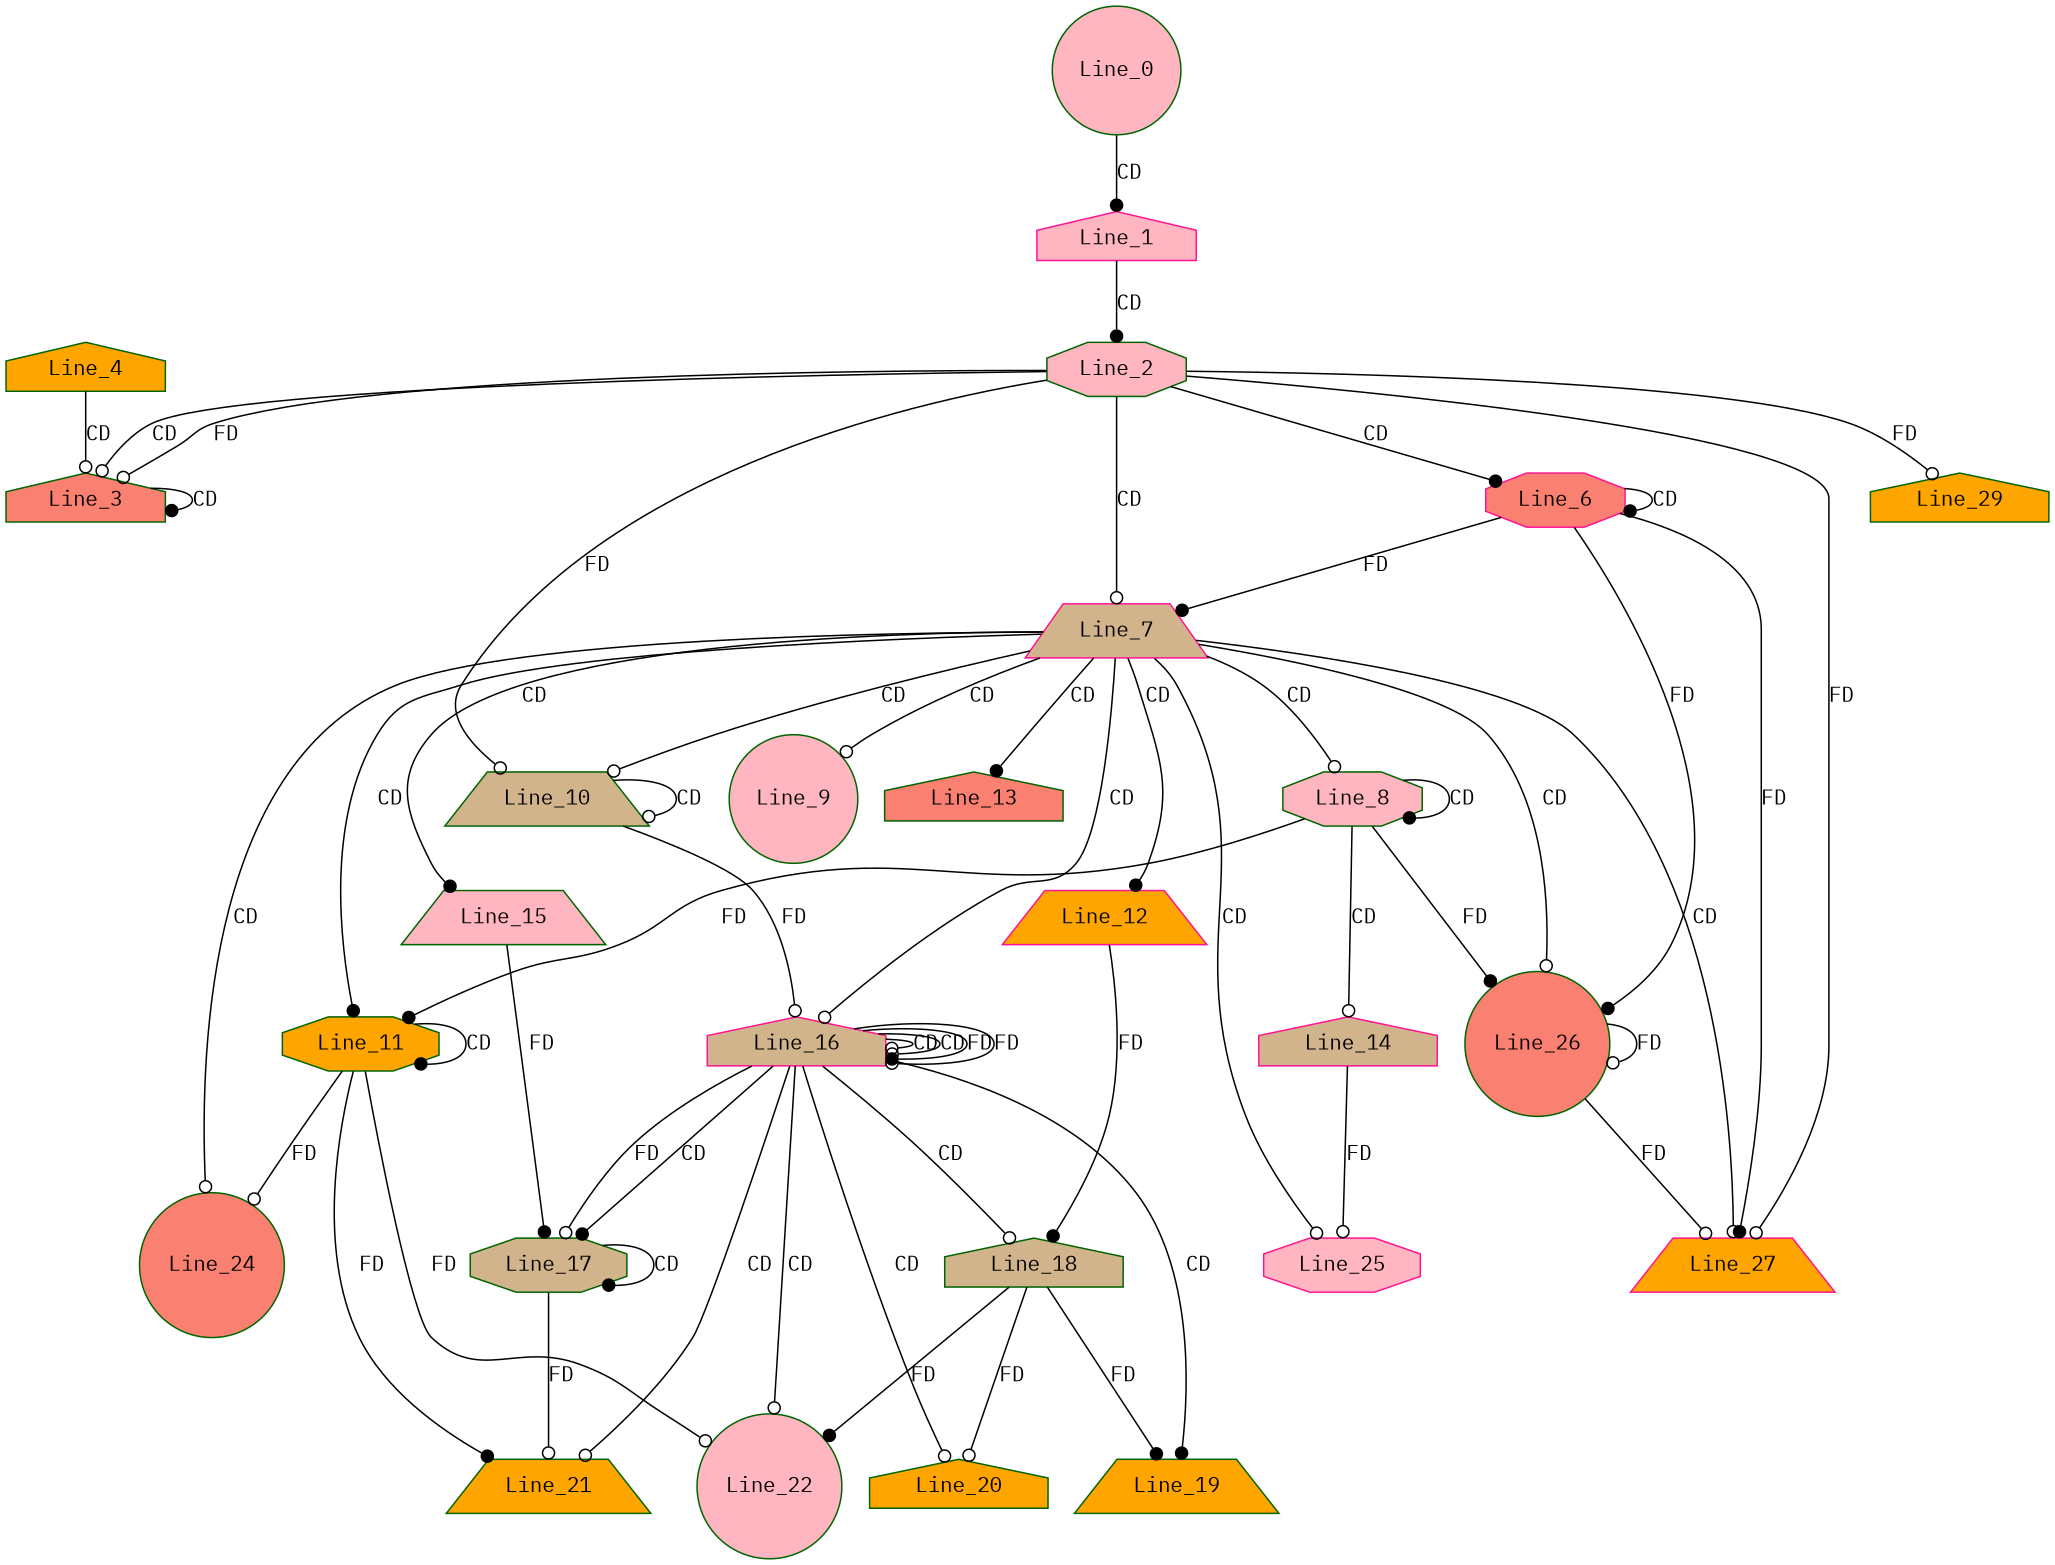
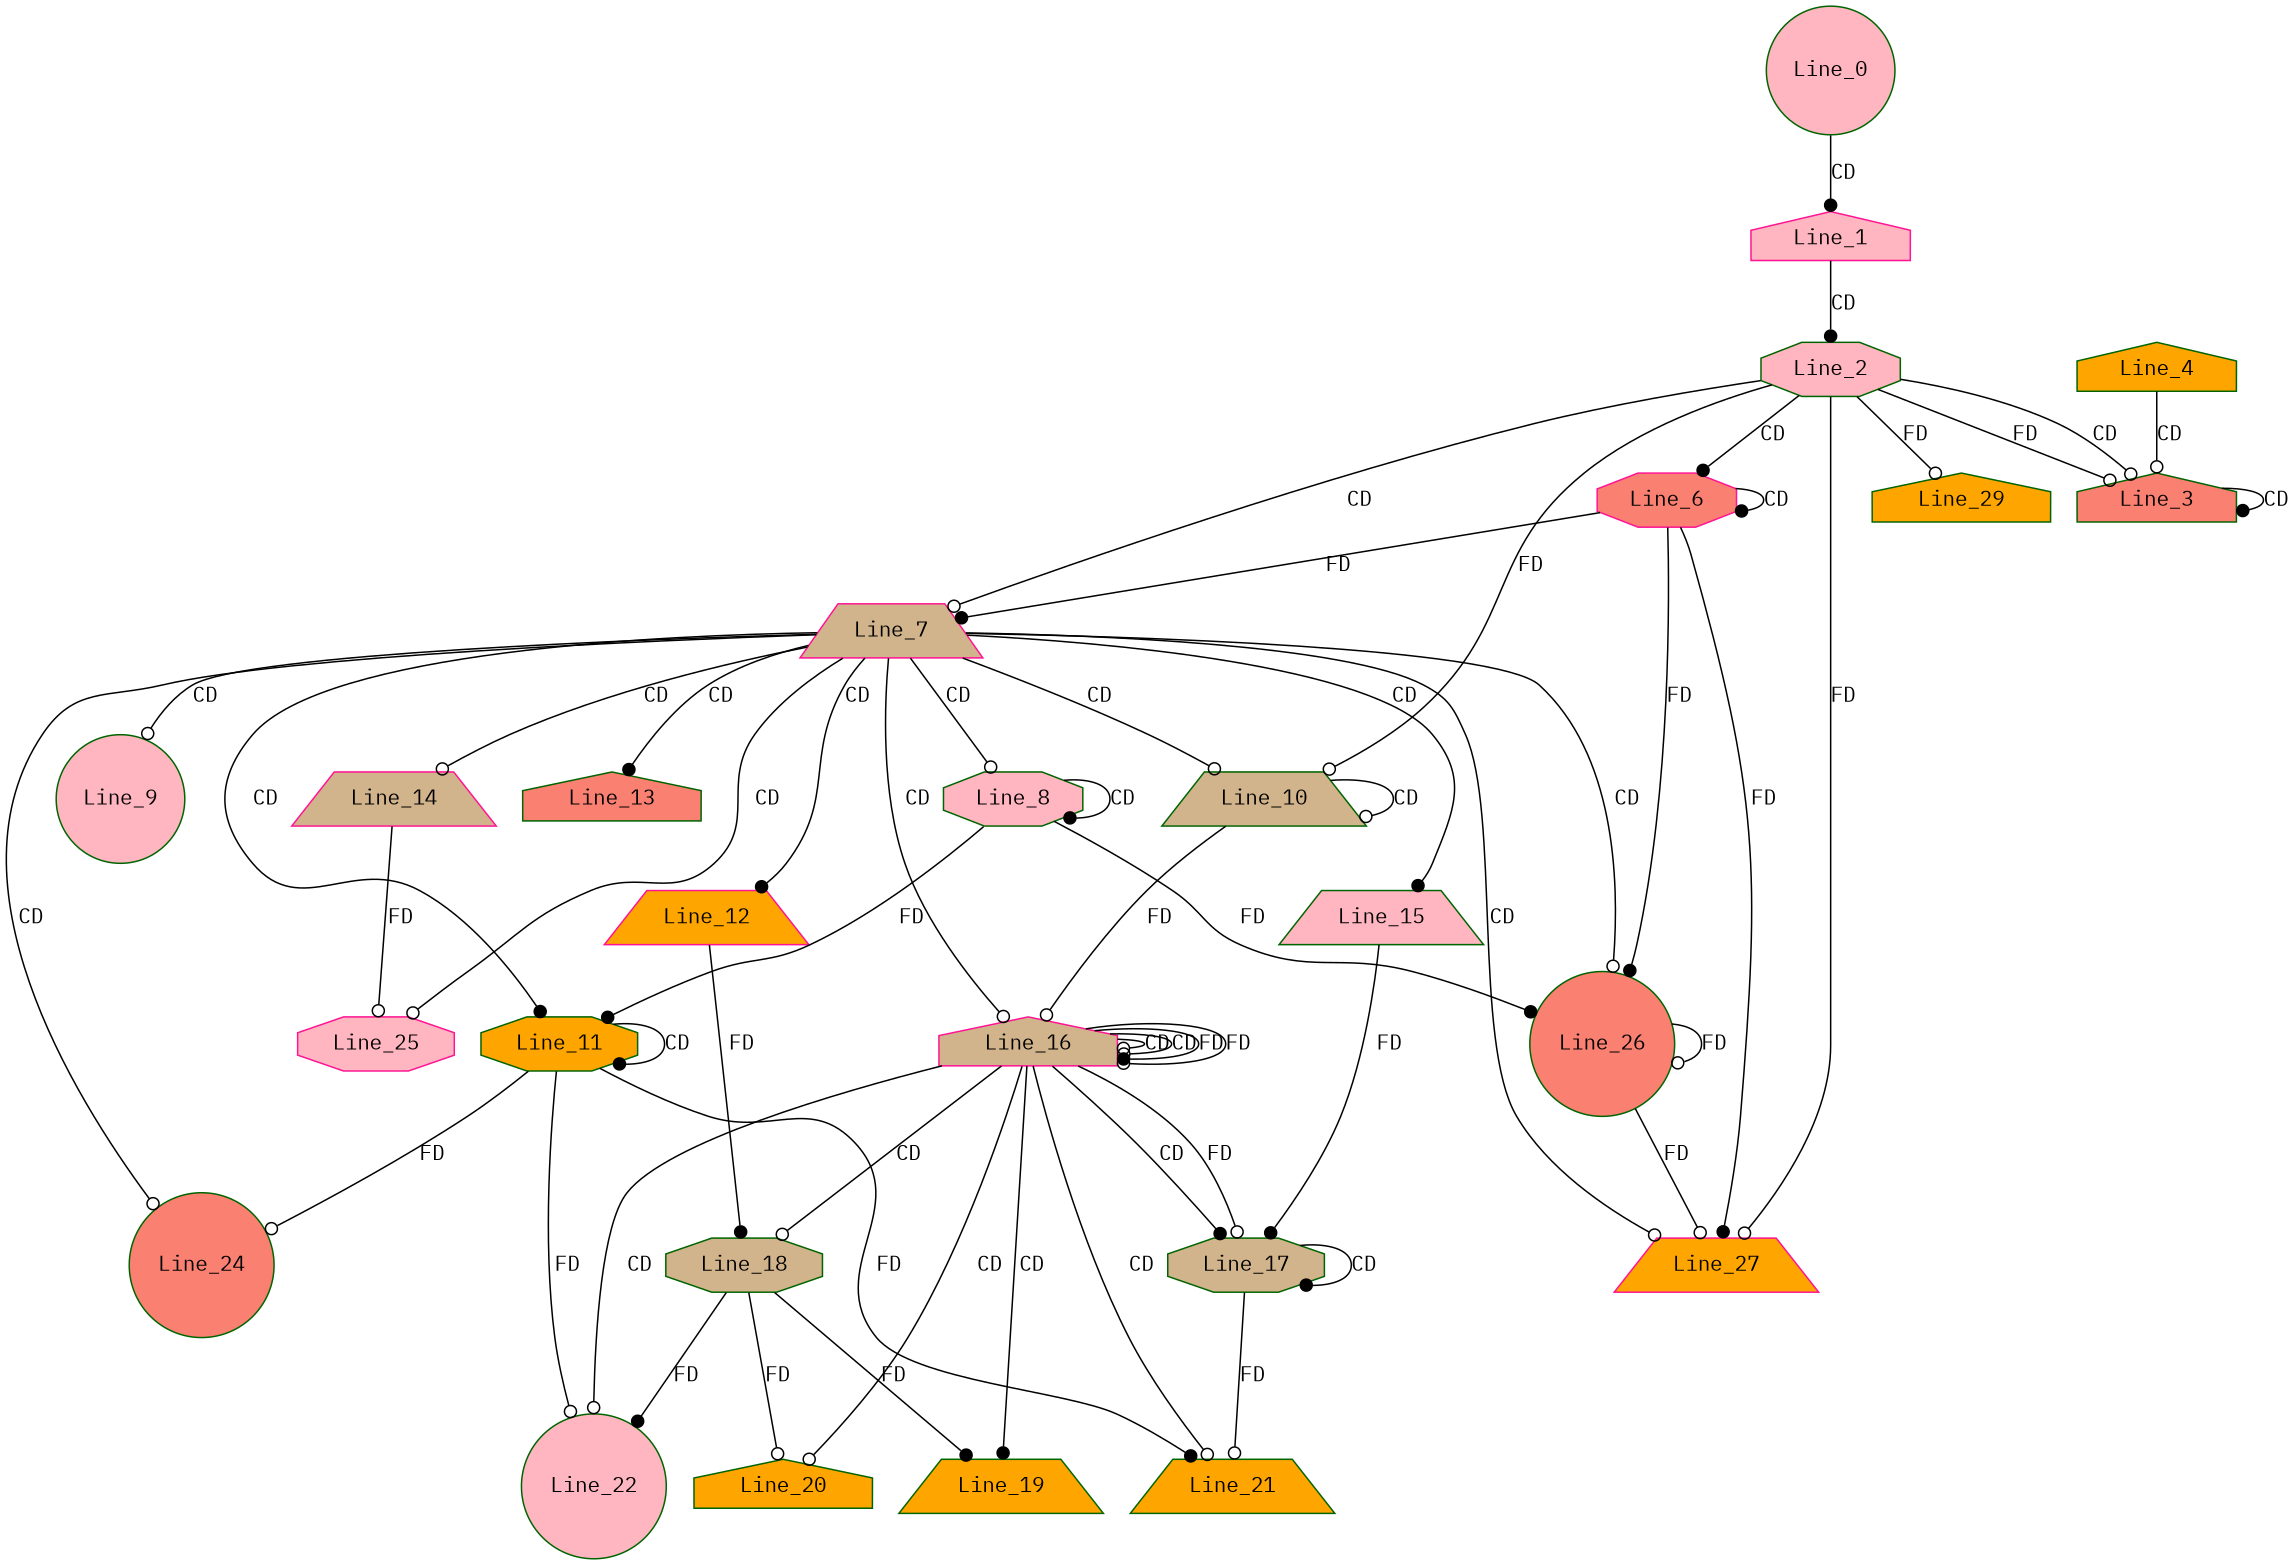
  digraph {
    fontname="IBM Plex Mono"
    node [color=darkgreen fillcolor=lightpink fontname="IBM Plex Mono" shape=trapezium style=filled]
    edge [arrowhead=odot fontname="IBM Plex Mono"]
    Line_0 [shape=circle]
    Line_1 [color=deeppink shape=house]
    Line_2 [shape=octagon]
    Line_3 [fillcolor=salmon shape=house]
    Line_6 [color=deeppink fillcolor=salmon shape=octagon]
    Line_7 [color=deeppink fillcolor=tan]
    Line_10 [fillcolor=tan]
    Line_27 [color=deeppink fillcolor=orange]
    Line_29 [fillcolor=orange shape=house]
    Line_26 [fillcolor=salmon shape=circle]
    Line_8 [shape=octagon]
    Line_9 [shape=circle]
    Line_11 [fillcolor=orange shape=octagon]
    Line_12 [color=deeppink fillcolor=orange]
    Line_13 [fillcolor=salmon shape=house]
-   Line_14 [color=deeppink fillcolor=tan shape=house]
+   Line_14 [color=deeppink fillcolor=tan]
    Line_15
    Line_16 [color=deeppink fillcolor=tan shape=house]
    Line_24 [fillcolor=salmon shape=circle]
    Line_25 [color=deeppink shape=octagon]
    Line_4 [fillcolor=orange shape=house]
    Line_21 [fillcolor=orange]
    Line_22 [shape=circle]
-   Line_18 [fillcolor=tan shape=house]
+   Line_18 [fillcolor=tan shape=octagon]
    Line_17 [fillcolor=tan shape=octagon]
    Line_19 [fillcolor=orange]
    Line_20 [fillcolor=orange shape=house]
    Line_0 -> Line_1 [arrowhead=dot label=CD]
    Line_1 -> Line_2 [arrowhead=dot label=CD]
    Line_2 -> Line_3 [label=CD]
    Line_2 -> Line_3 [label=FD]
    Line_2 -> Line_6 [arrowhead=dot label=CD]
    Line_2 -> Line_7 [label=CD]
    Line_2 -> Line_10 [label=FD]
    Line_2 -> Line_27 [label=FD]
    Line_2 -> Line_29 [label=FD]
    Line_3 -> Line_3 [arrowhead=dot label=CD]
    Line_6 -> Line_6 [arrowhead=dot label=CD]
    Line_6 -> Line_7 [arrowhead=dot label=FD]
    Line_6 -> Line_27 [arrowhead=dot label=FD]
    Line_6 -> Line_26 [arrowhead=dot label=FD]
    Line_7 -> Line_10 [label=CD]
    Line_7 -> Line_27 [label=CD]
    Line_7 -> Line_26 [label=CD]
    Line_7 -> Line_8 [label=CD]
    Line_7 -> Line_9 [label=CD]
    Line_7 -> Line_11 [arrowhead=dot label=CD]
    Line_7 -> Line_12 [arrowhead=dot label=CD]
    Line_7 -> Line_13 [arrowhead=dot label=CD]
-   Line_8 -> Line_14 [label=CD]
+   Line_7 -> Line_14 [label=CD]
    Line_7 -> Line_15 [arrowhead=dot label=CD]
    Line_7 -> Line_16 [label=CD]
    Line_7 -> Line_24 [label=CD]
    Line_7 -> Line_25 [label=CD]
    Line_10 -> Line_10 [label=CD]
    Line_10 -> Line_16 [label=FD]
    Line_26 -> Line_27 [label=FD]
    Line_26 -> Line_26 [label=FD]
    Line_8 -> Line_26 [arrowhead=dot label=FD]
    Line_8 -> Line_8 [arrowhead=dot label=CD]
    Line_8 -> Line_11 [arrowhead=dot label=FD]
    Line_11 -> Line_11 [arrowhead=dot label=CD]
    Line_11 -> Line_24 [label=FD]
    Line_11 -> Line_21 [arrowhead=dot label=FD]
    Line_11 -> Line_22 [label=FD]
    Line_12 -> Line_18 [arrowhead=dot label=FD]
    Line_14 -> Line_25 [label=FD]
    Line_15 -> Line_17 [arrowhead=dot label=FD]
    Line_16 -> Line_16 [label=CD]
    Line_16 -> Line_16 [label=CD]
    Line_16 -> Line_16 [arrowhead=dot label=FD]
    Line_16 -> Line_16 [label=FD]
    Line_16 -> Line_21 [label=CD]
    Line_16 -> Line_22 [label=CD]
    Line_16 -> Line_18 [label=CD]
    Line_16 -> Line_17 [arrowhead=dot label=CD]
    Line_16 -> Line_17 [label=FD]
    Line_16 -> Line_19 [arrowhead=dot label=CD]
    Line_16 -> Line_20 [label=CD]
    Line_4 -> Line_3 [label=CD]
    Line_18 -> Line_22 [arrowhead=dot label=FD]
    Line_18 -> Line_19 [arrowhead=dot label=FD]
    Line_18 -> Line_20 [label=FD]
    Line_17 -> Line_21 [label=FD]
    Line_17 -> Line_17 [arrowhead=dot label=CD]
  }
